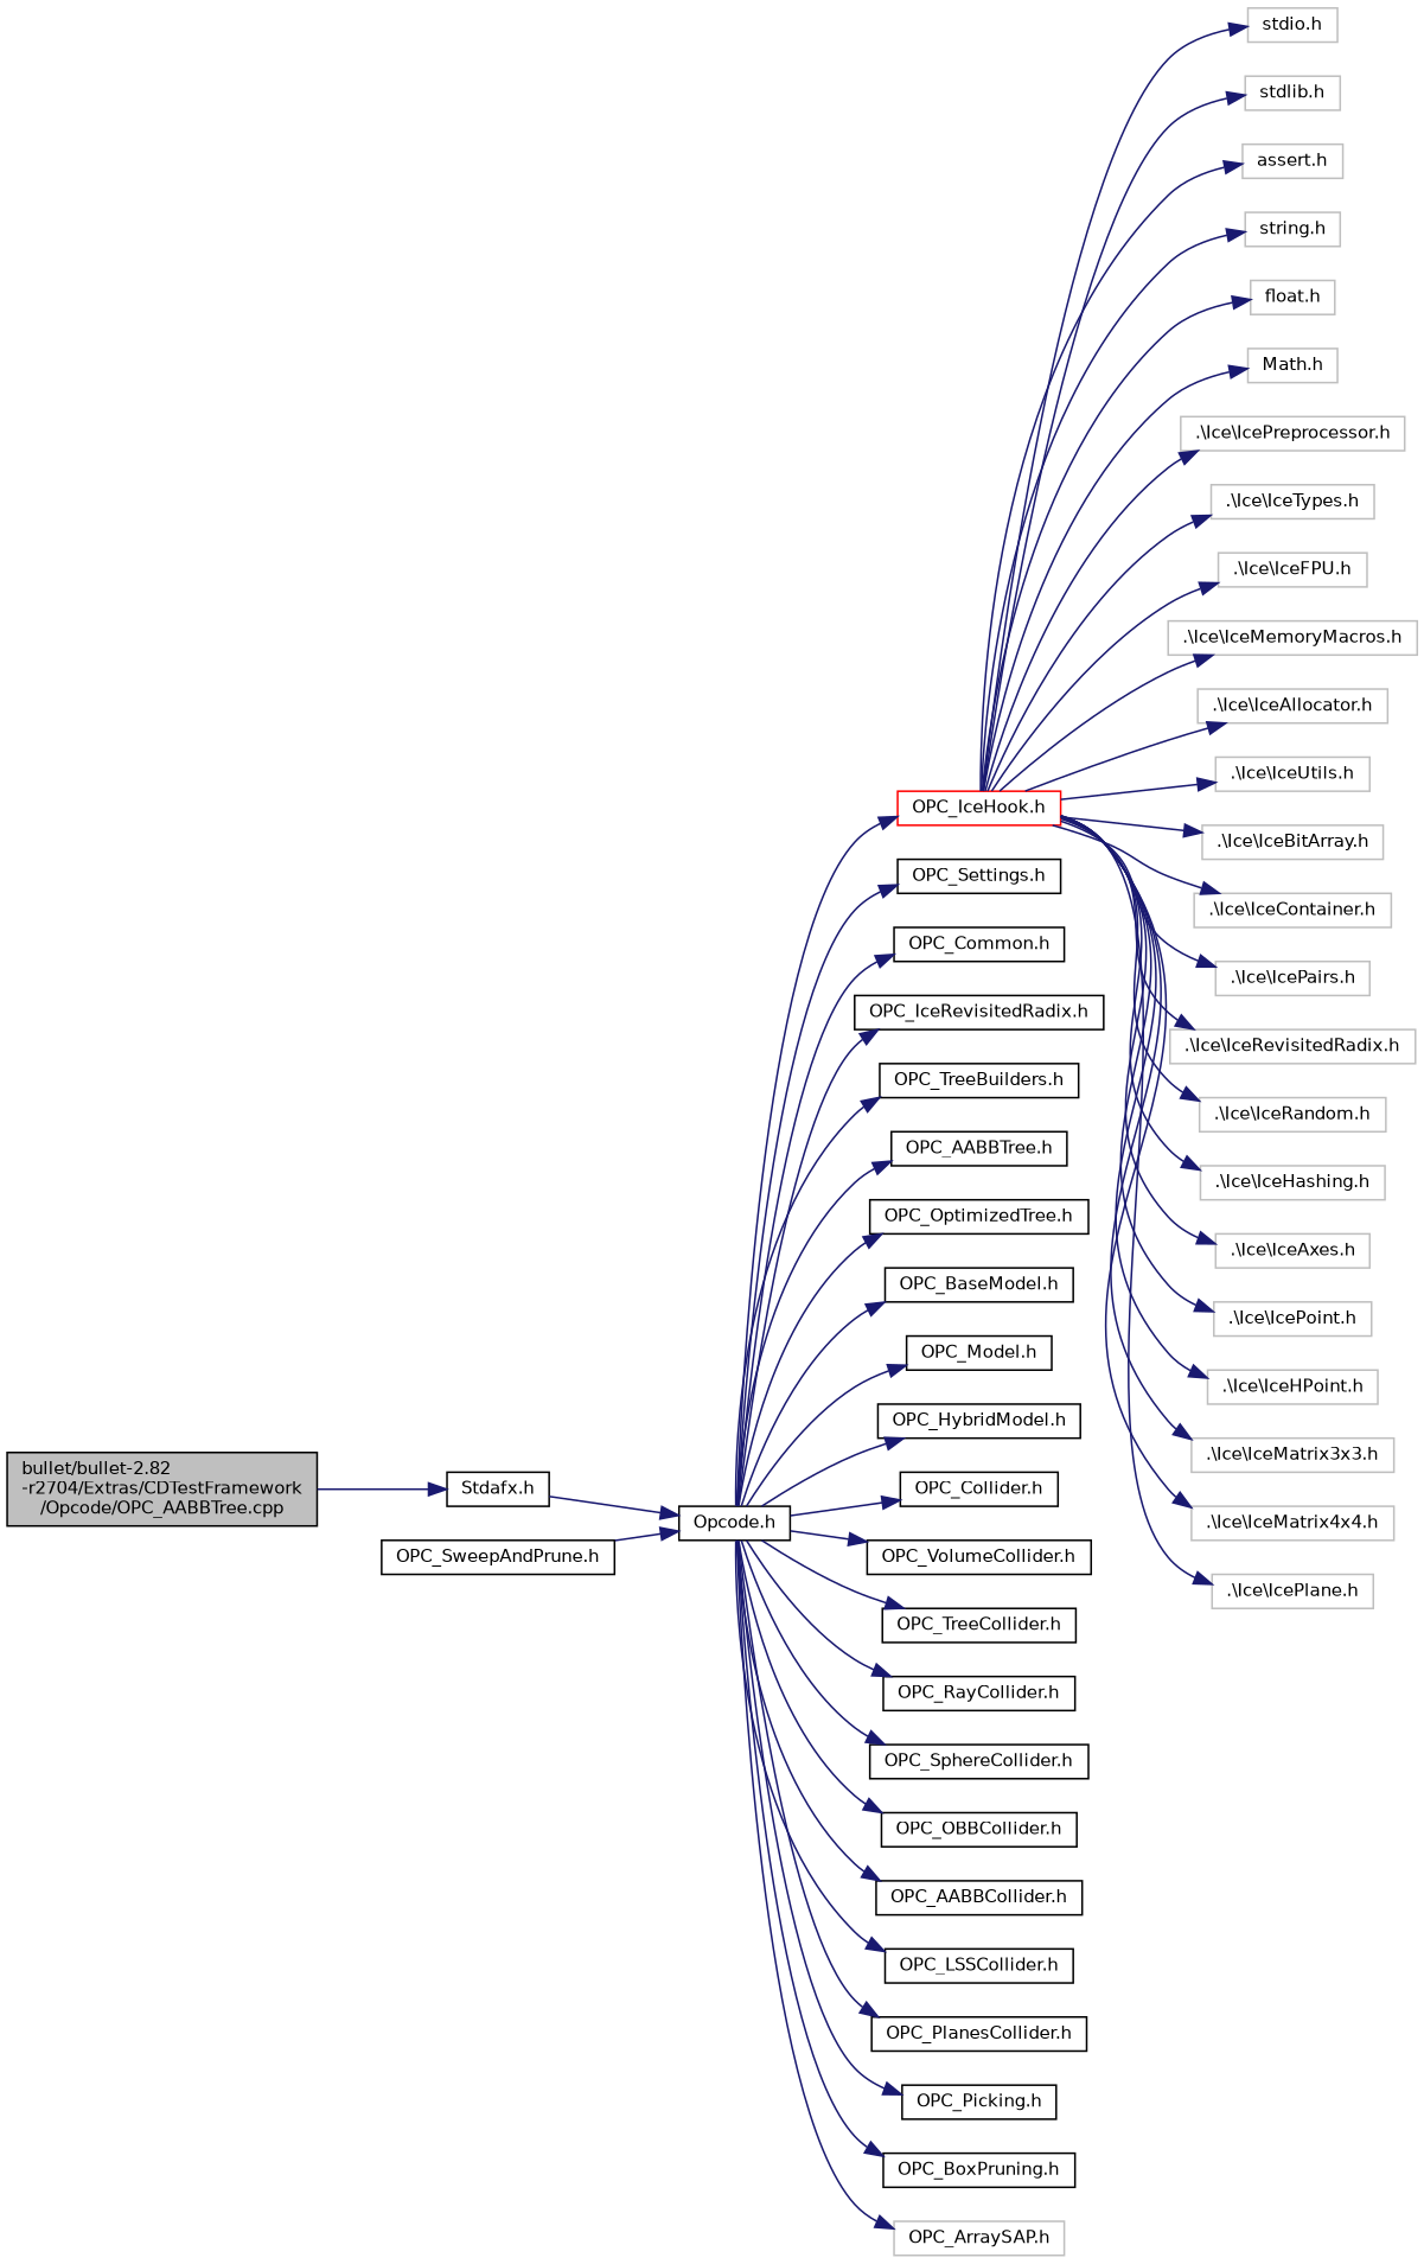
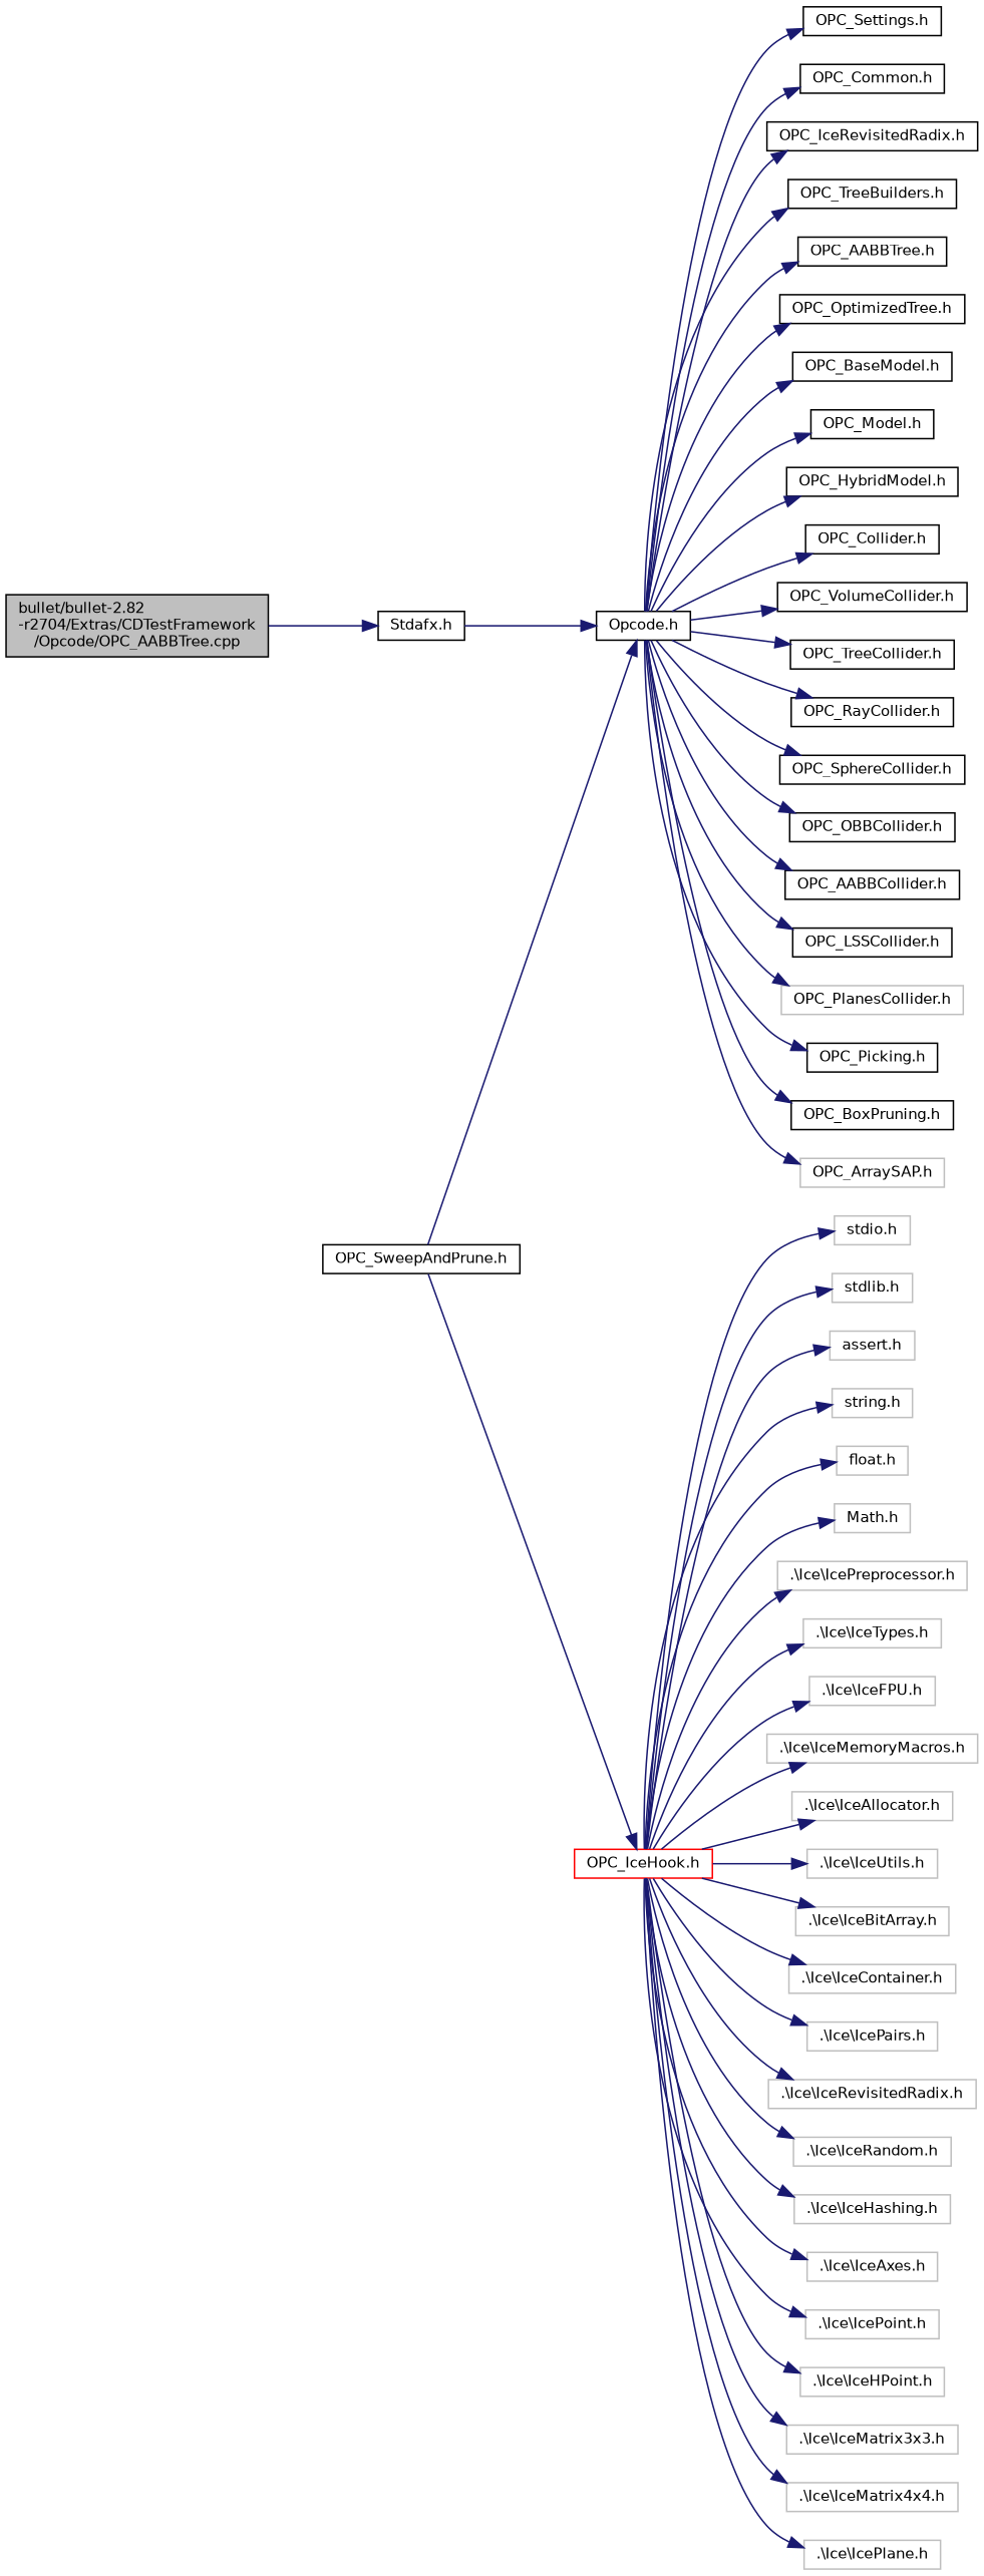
  digraph {
    rankdir=LR
    node [color=grey75 fillcolor=white fontname=Helvetica fontsize=10 shape=record style=filled]
    edge [color=midnightblue fontname=Helvetica fontsize=10 labelfontname=Helvetica labelfontsize=10 style=solid]
    n1 [color=black fillcolor=grey75 fontcolor=black height=0.2 label="bullet/bullet-2.82\l-r2704/Extras/CDTestFramework\l/Opcode/OPC_AABBTree.cpp" width=0.4]
    n2 [color=black height=0.2 label="Stdafx.h" width=0.4]
    n3 [color=black height=0.2 label="Opcode.h" width=0.4]
    n4 [color=red height=0.2 label="OPC_IceHook.h" width=0.4]
    n5 [color=black height=0.2 label="OPC_Settings.h" width=0.4]
    n6 [color=black height=0.2 label="OPC_Common.h" width=0.4]
    n7 [color=black height=0.2 label="OPC_IceRevisitedRadix.h" width=0.4]
    n8 [color=black height=0.2 label="OPC_TreeBuilders.h" width=0.4]
    n9 [color=black height=0.2 label="OPC_AABBTree.h" width=0.4]
    n10 [color=black height=0.2 label="OPC_OptimizedTree.h" width=0.4]
    n11 [color=black height=0.2 label="OPC_BaseModel.h" width=0.4]
    n12 [color=black height=0.2 label="OPC_Model.h" width=0.4]
    n13 [color=black height=0.2 label="OPC_HybridModel.h" width=0.4]
    n14 [color=black height=0.2 label="OPC_Collider.h" width=0.4]
    n15 [color=black height=0.2 label="OPC_VolumeCollider.h" width=0.4]
    n16 [color=black height=0.2 label="OPC_TreeCollider.h" width=0.4]
    n17 [color=black height=0.2 label="OPC_RayCollider.h" width=0.4]
    n18 [color=black height=0.2 label="OPC_SphereCollider.h" width=0.4]
    n19 [color=black height=0.2 label="OPC_OBBCollider.h" width=0.4]
    n20 [color=black height=0.2 label="OPC_AABBCollider.h" width=0.4]
    n21 [color=black height=0.2 label="OPC_LSSCollider.h" width=0.4]
-   n22 [color=black height=0.2 label="OPC_PlanesCollider.h" width=0.4]
+   n22 [height=0.2 label="OPC_PlanesCollider.h" width=0.4]
    n23 [color=black height=0.2 label="OPC_Picking.h" width=0.4]
    n24 [color=black height=0.2 label="OPC_BoxPruning.h" width=0.4]
    n25 [height=0.2 label="OPC_ArraySAP.h" width=0.4]
    n26 [height=0.2 label="stdio.h" width=0.4]
    n27 [height=0.2 label="stdlib.h" width=0.4]
    n28 [height=0.2 label="assert.h" width=0.4]
    n29 [height=0.2 label="string.h" width=0.4]
    n30 [height=0.2 label="float.h" width=0.4]
    n31 [height=0.2 label="Math.h" width=0.4]
    n32 [height=0.2 label=".\\Ice\\IcePreprocessor.h" width=0.4]
    n33 [height=0.2 label=".\\Ice\\IceTypes.h" width=0.4]
    n34 [height=0.2 label=".\\Ice\\IceFPU.h" width=0.4]
    n35 [height=0.2 label=".\\Ice\\IceMemoryMacros.h" width=0.4]
    n36 [height=0.2 label=".\\Ice\\IceAllocator.h" width=0.4]
    n37 [height=0.2 label=".\\Ice\\IceUtils.h" width=0.4]
    n38 [height=0.2 label=".\\Ice\\IceBitArray.h" width=0.4]
    n39 [height=0.2 label=".\\Ice\\IceContainer.h" width=0.4]
    n40 [height=0.2 label=".\\Ice\\IcePairs.h" width=0.4]
    n41 [height=0.2 label=".\\Ice\\IceRevisitedRadix.h" width=0.4]
    n42 [height=0.2 label=".\\Ice\\IceRandom.h" width=0.4]
    n43 [height=0.2 label=".\\Ice\\IceHashing.h" width=0.4]
    n44 [height=0.2 label=".\\Ice\\IceAxes.h" width=0.4]
    n45 [height=0.2 label=".\\Ice\\IcePoint.h" width=0.4]
    n46 [height=0.2 label=".\\Ice\\IceHPoint.h" width=0.4]
    n47 [height=0.2 label=".\\Ice\\IceMatrix3x3.h" width=0.4]
    n48 [height=0.2 label=".\\Ice\\IceMatrix4x4.h" width=0.4]
    n49 [height=0.2 label=".\\Ice\\IcePlane.h" width=0.4]
    n50 [color=black height=0.2 label="OPC_SweepAndPrune.h" width=0.4]
    n1 -> n2
    n2 -> n3
-   n3 -> n4
+   n50 -> n4
    n3 -> n5
    n3 -> n6
    n3 -> n7
    n3 -> n8
    n3 -> n9
    n3 -> n10
    n3 -> n11
    n3 -> n12
    n3 -> n13
    n3 -> n14
    n3 -> n15
    n3 -> n16
    n3 -> n17
    n3 -> n18
    n3 -> n19
    n3 -> n20
    n3 -> n21
    n3 -> n22
    n3 -> n23
    n3 -> n24
    n3 -> n25
    n4 -> n26
    n4 -> n27
    n4 -> n28
    n4 -> n29
    n4 -> n30
    n4 -> n31
    n4 -> n32
    n4 -> n33
    n4 -> n34
    n4 -> n35
    n4 -> n36
    n4 -> n37
    n4 -> n38
    n4 -> n39
    n4 -> n40
    n4 -> n41
    n4 -> n42
    n4 -> n43
    n4 -> n44
    n4 -> n45
    n4 -> n46
    n4 -> n47
    n4 -> n48
    n4 -> n49
    n50 -> n3
  }
